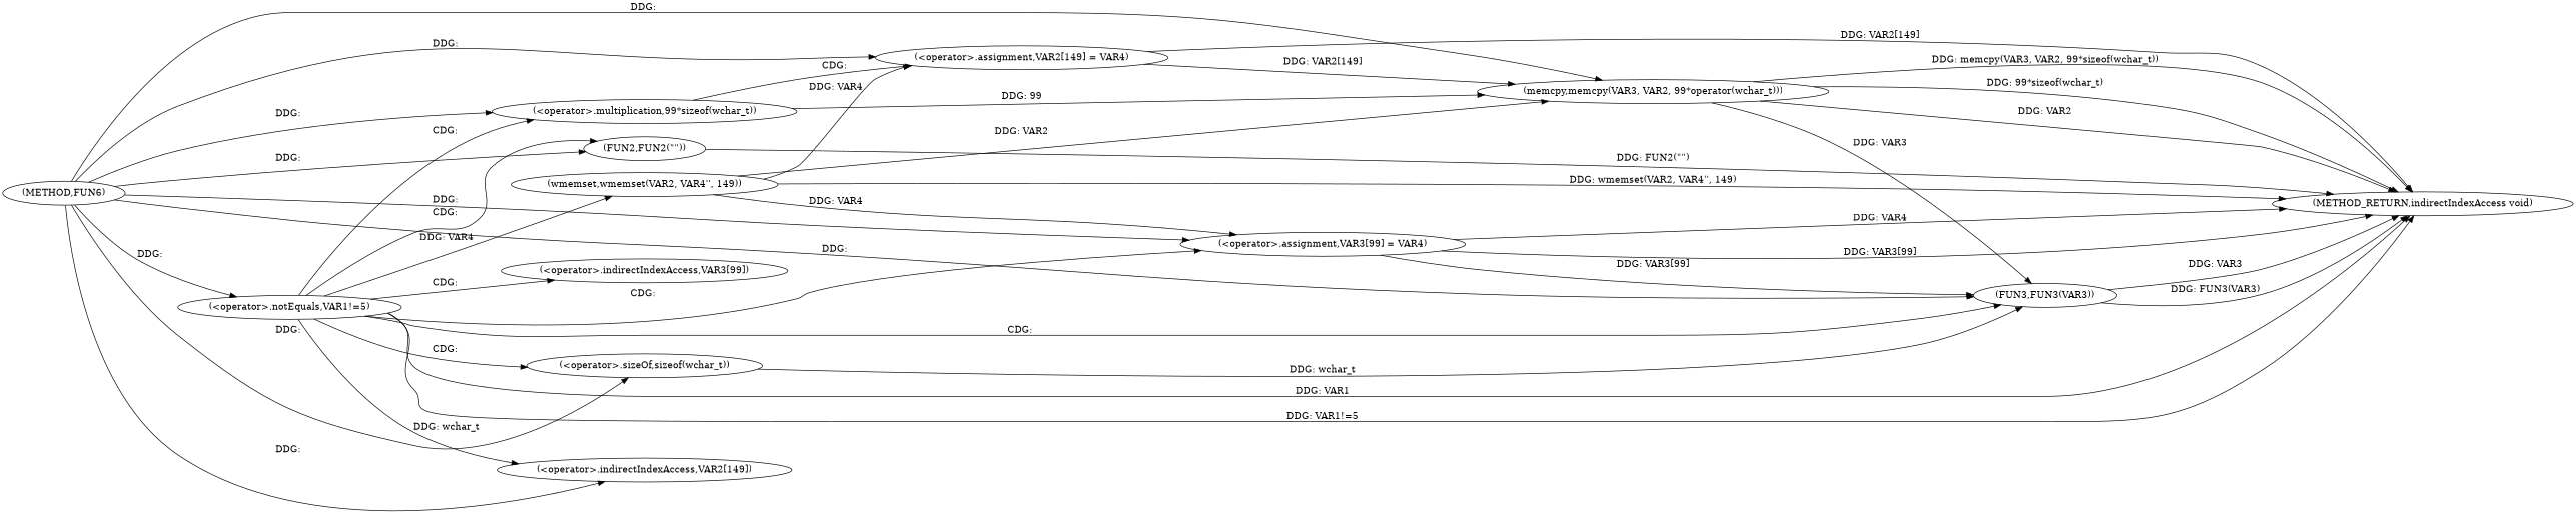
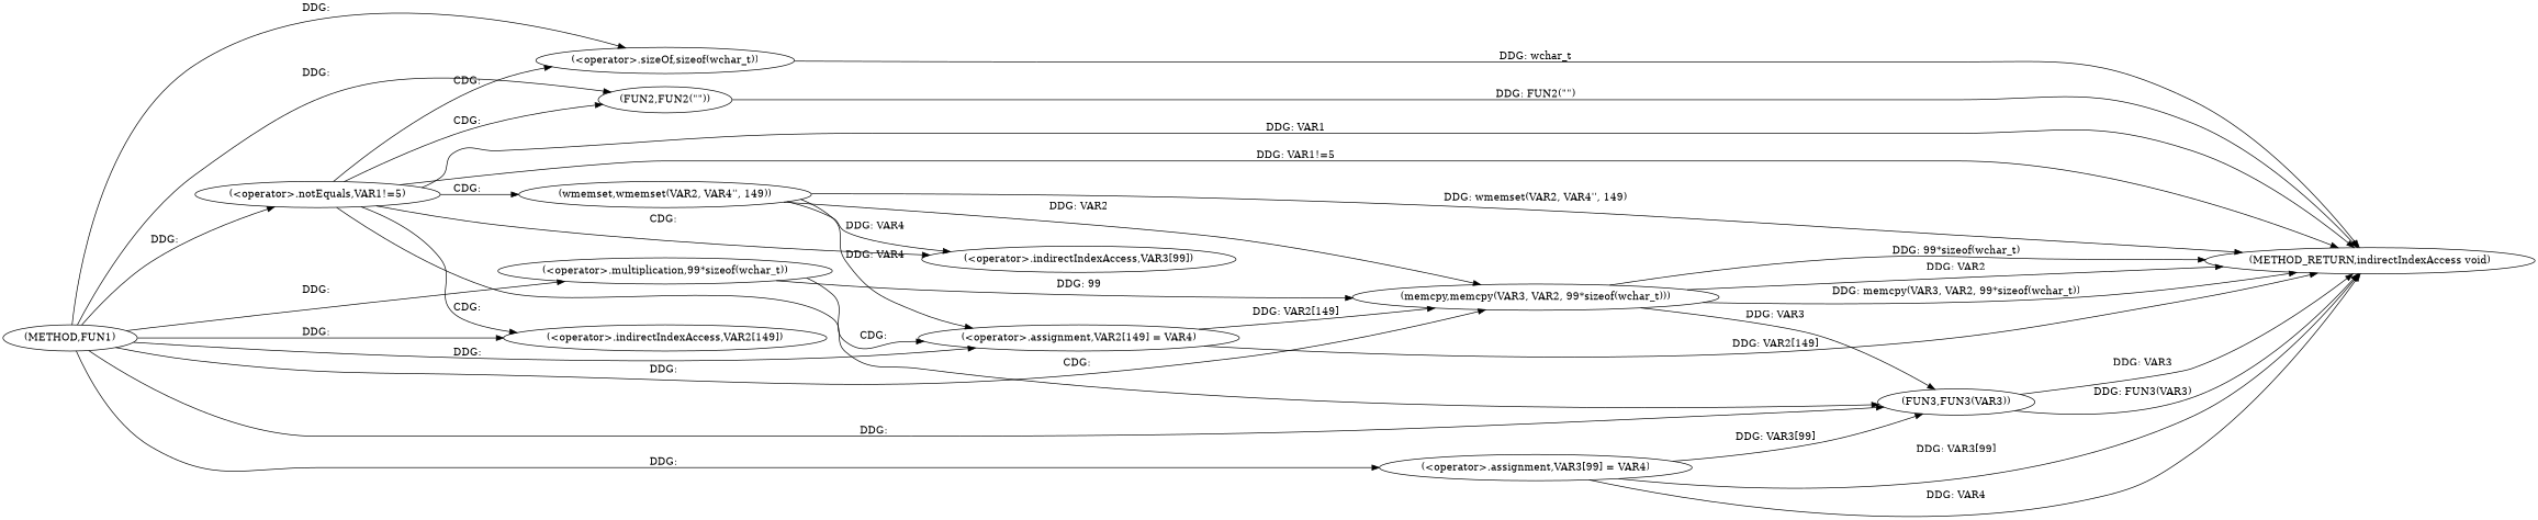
  digraph {
    rankdir=LR
-   n1 [label="(METHOD,FUN6)"]
+   n1 [label="(METHOD,FUN1)"]
    n2 [label="(<operator>.notEquals,VAR1!=5)"]
    n3 [label="(FUN2,FUN2(\"\"))"]
    n4 [label="(<operator>.assignment,VAR2[149] = VAR4)"]
-   n5 [label="(memcpy,memcpy(VAR3, VAR2, 99*operator(wchar_t)))"]
+   n5 [label="(memcpy,memcpy(VAR3, VAR2, 99*sizeof(wchar_t)))"]
    n6 [label="(<operator>.multiplication,99*sizeof(wchar_t))"]
    n7 [label="(<operator>.sizeOf,sizeof(wchar_t))"]
    n8 [label="(<operator>.assignment,VAR3[99] = VAR4)"]
    n9 [label="(FUN3,FUN3(VAR3))"]
    n10 [label="(<operator>.indirectIndexAccess,VAR2[149])"]
    n11 [label="(wmemset,wmemset(VAR2, VAR4'', 149))"]
    n12 [label="(METHOD_RETURN,indirectIndexAccess void)"]
    n13 [label="(<operator>.indirectIndexAccess,VAR3[99])"]
    n1 -> n2 [label="DDG: "]
    n1 -> n3 [label="DDG: "]
    n1 -> n4 [label="DDG: "]
    n1 -> n5 [label="DDG: "]
    n1 -> n6 [label="DDG: "]
    n1 -> n7 [label="DDG: "]
    n1 -> n8 [label="DDG: "]
    n1 -> n9 [label="DDG: "]
    n1 -> n10 [label="DDG: "]
    n2 -> n3 [label="CDG: "]
-   n2 -> n6 [label="CDG: "]
    n2 -> n7 [label="CDG: "]
-   n2 -> n8 [label="CDG: "]
    n2 -> n9 [label="CDG: "]
-   n2 -> n10 [label="DDG: wchar_t"]
-   n2 -> n11 [label="DDG: VAR4"]
+   n2 -> n10 [label="CDG: "]
+   n2 -> n11 [label="CDG: "]
    n2 -> n12 [label="DDG: VAR1"]
    n2 -> n12 [label="DDG: VAR1!=5"]
    n2 -> n13 [label="CDG: "]
    n3 -> n12 [label="DDG: FUN2(\"\")"]
    n4 -> n5 [label="DDG: VAR2[149]"]
    n4 -> n12 [label="DDG: VAR2[149]"]
    n5 -> n9 [label="DDG: VAR3"]
    n5 -> n12 [label="DDG: VAR2"]
    n5 -> n12 [label="DDG: memcpy(VAR3, VAR2, 99*sizeof(wchar_t))"]
    n5 -> n12 [label="DDG: 99*sizeof(wchar_t)"]
    n6 -> n4 [label="CDG: "]
    n6 -> n5 [label="DDG: 99"]
-   n7 -> n9 [label="DDG: wchar_t"]
+   n7 -> n12 [label="DDG: wchar_t"]
    n8 -> n9 [label="DDG: VAR3[99]"]
    n8 -> n12 [label="DDG: VAR3[99]"]
    n8 -> n12 [label="DDG: VAR4"]
    n9 -> n12 [label="DDG: FUN3(VAR3)"]
    n9 -> n12 [label="DDG: VAR3"]
    n11 -> n4 [label="DDG: VAR4"]
    n11 -> n5 [label="DDG: VAR2"]
-   n11 -> n8 [label="DDG: VAR4"]
+   n11 -> n13 [label="DDG: VAR4"]
    n11 -> n12 [label="DDG: wmemset(VAR2, VAR4'', 149)"]
  }
